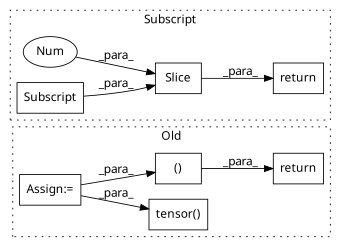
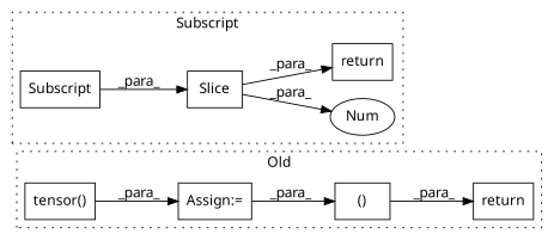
  digraph {
    fontname="Noto Sans"
    rankdir=LR
    node [a=93 fontname="Noto Sans" l=7 shape=box]
    edge [fontname="Noto Sans"]
    n1 [a=75 l="26,10" label="tensor()" s="3914,4002"]
    n2 [a=68 l=3 label="Assign:=" s=4024]
    n3 [a=54 l=5 label="()" s=4237]
    n4 [label=return s=4226]
    n5 [a=80 l=1 label=Slice s=4190]
    n6 [a=76 l=2 label=Num s=4192 shape=ellipse]
    n7 [a=63 l="16,0" label=Subscript s="4179,0"]
    n8 [label=return s=4718]
    subgraph cluster_1 {
      label=Old
      style=dotted
      n1
      n2
      n3
      n4
    }
    subgraph cluster_2 {
      label=Subscript
      style=dotted
      n5
      n6
      n7
      n8
    }
-   n2 -> n1 [label=_para_]
+   n1 -> n2 [label=_para_]
    n2 -> n3 [label=_para_]
    n3 -> n4 [label=_para_]
    n5 -> n8 [label=_para_]
-   n6 -> n5 [label=_para_]
+   n5 -> n6 [label=_para_]
    n7 -> n5 [label=_para_]
  }
